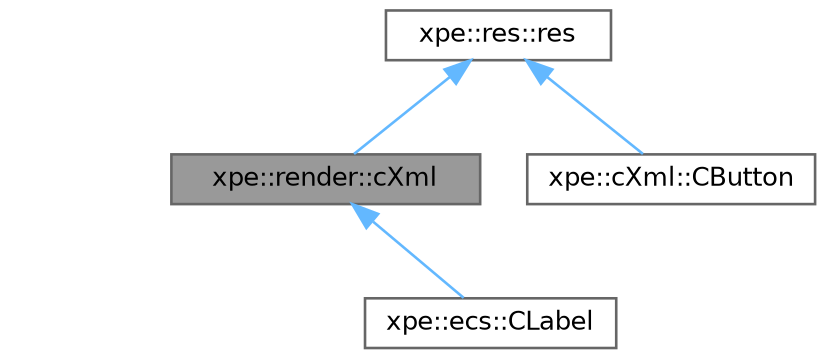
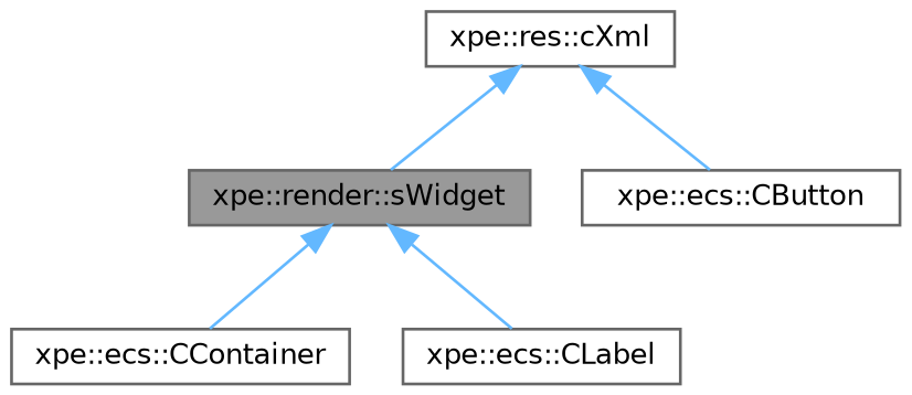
  digraph {
    node [color=gray40 fillcolor=white fontname=Helvetica fontsize=10 shape=box style=filled]
    edge [color=steelblue1 dir=back fontname=Helvetica fontsize=10 labelfontname=Helvetica labelfontsize=10 style=solid]
-   n1 [fillcolor=grey60 fontcolor=black height=0.2 label="xpe::render::cXml" width=0.4]
+   n1 [fillcolor=grey60 fontcolor=black height=0.2 label="xpe::render::sWidget" width=0.4]
+   n2 [height=0.2 label="xpe::ecs::CContainer" width=0.4]
    n3 [height=0.2 label="xpe::ecs::CLabel" width=0.4]
-   n4 [height=0.2 label="xpe::cXml::CButton" width=0.4]
-   n5 [height=0.2 label="xpe::res::res" width=0.4]
+   n4 [height=0.2 label="xpe::ecs::CButton" width=0.4]
+   n5 [height=0.2 label="xpe::res::cXml" width=0.4]
+   n1 -> n2
    n1 -> n3
    n5 -> n1
    n5 -> n4
  }
